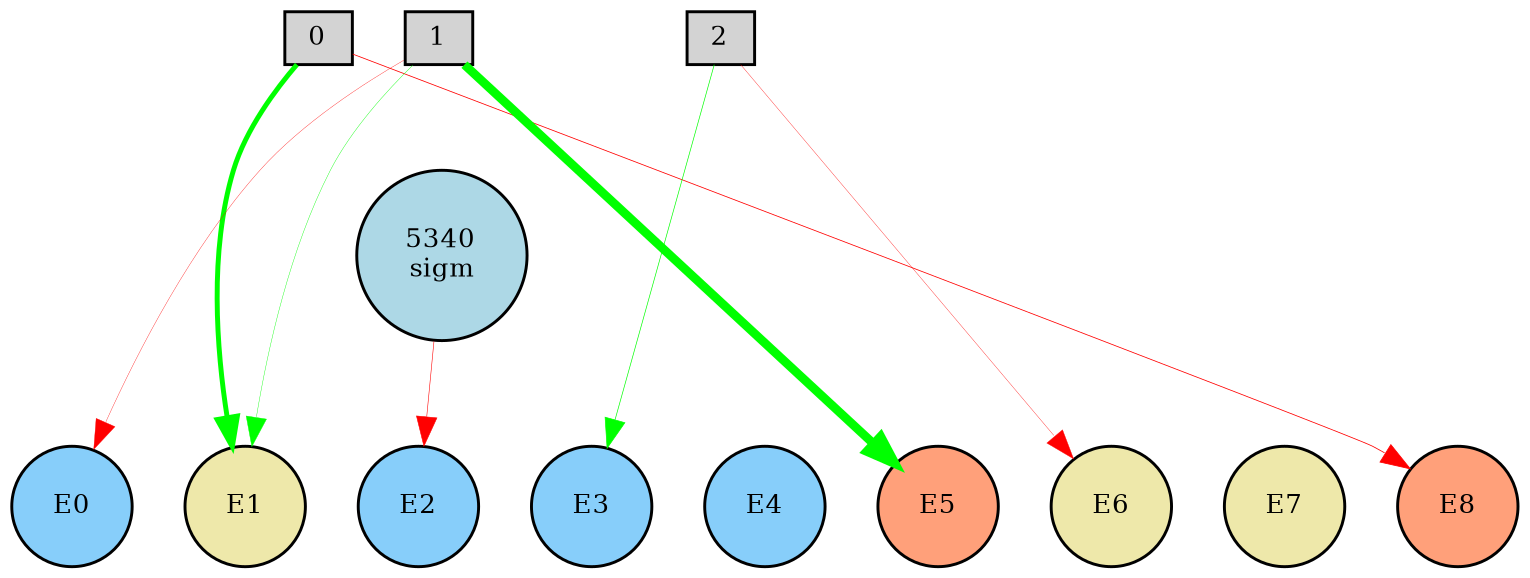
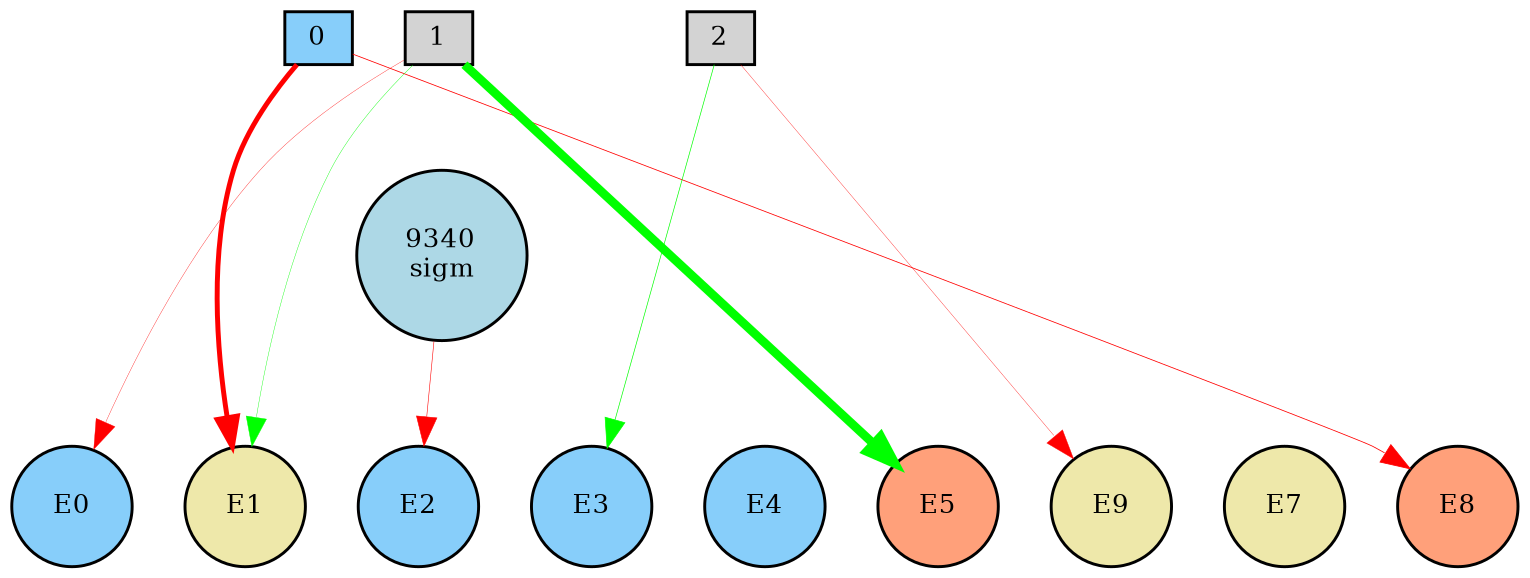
  digraph {
    node [fillcolor=lightskyblue fontsize=9 shape=circle style=filled]
    edge [style=invis]
-   0 [fillcolor=lightgray height=0.2 shape=box width=0.2]
+   0 [height=0.2 shape=box width=0.2]
    1 [fillcolor=lightgray height=0.2 shape=box width=0.2]
    2 [fillcolor=lightgray height=0.2 shape=box width=0.2]
    E0 [height=0.2 width=0.2]
    E1 [fillcolor=palegoldenrod height=0.2 width=0.2]
    E2 [height=0.2 width=0.2]
    E3 [height=0.2 width=0.2]
    E4 [height=0.2 width=0.2]
    E5 [fillcolor=lightsalmon height=0.2 width=0.2]
-   E6 [fillcolor=palegoldenrod height=0.2 width=0.2]
+   E6 [fillcolor=palegoldenrod height=0.2 width=0.2 label=E9]
    E7 [fillcolor=palegoldenrod height=0.2 width=0.2]
    E8 [fillcolor=lightsalmon height=0.2 width=0.2]
-   n13 [fillcolor=lightblue height=0.2 label="5340\nsigm" width=0.2]
+   n13 [fillcolor=lightblue height=0.2 label="9340\nsigm" width=0.2]
    subgraph sub_1 {
      rank=source
      0
      1
      2
    }
    subgraph sub_2 {
      rank=sink
      E0
      E1
      E2
      E3
      E4
      E5
      E6
      E7
      E8
    }
    0 -> 1
-   0 -> E1 [color=green penwidth=1.6830085273131352 style=solid]
+   0 -> E1 [color=red penwidth=1.6830085273131352 style=solid]
    0 -> E8 [color=red penwidth=0.270620509982613 style=solid]
    1 -> 2
    1 -> E0 [color=red penwidth=0.1180267785190752 style=solid]
    1 -> E1 [color=green penwidth=0.13362039217889257 style=solid]
    1 -> E5 [color=green penwidth=2.9903279118103807 style=solid]
    2 -> E3 [color=green penwidth=0.23156049471824866 style=solid]
    2 -> E6 [color=red penwidth=0.11897207746402359 style=solid]
    E0 -> E1
    E1 -> E2
    E2 -> E3
    E3 -> E4
    E4 -> E5
    E5 -> E6
    E6 -> E7
    E7 -> E8
    n13 -> E2 [color=red penwidth=0.19304135234213632 style=solid]
  }
